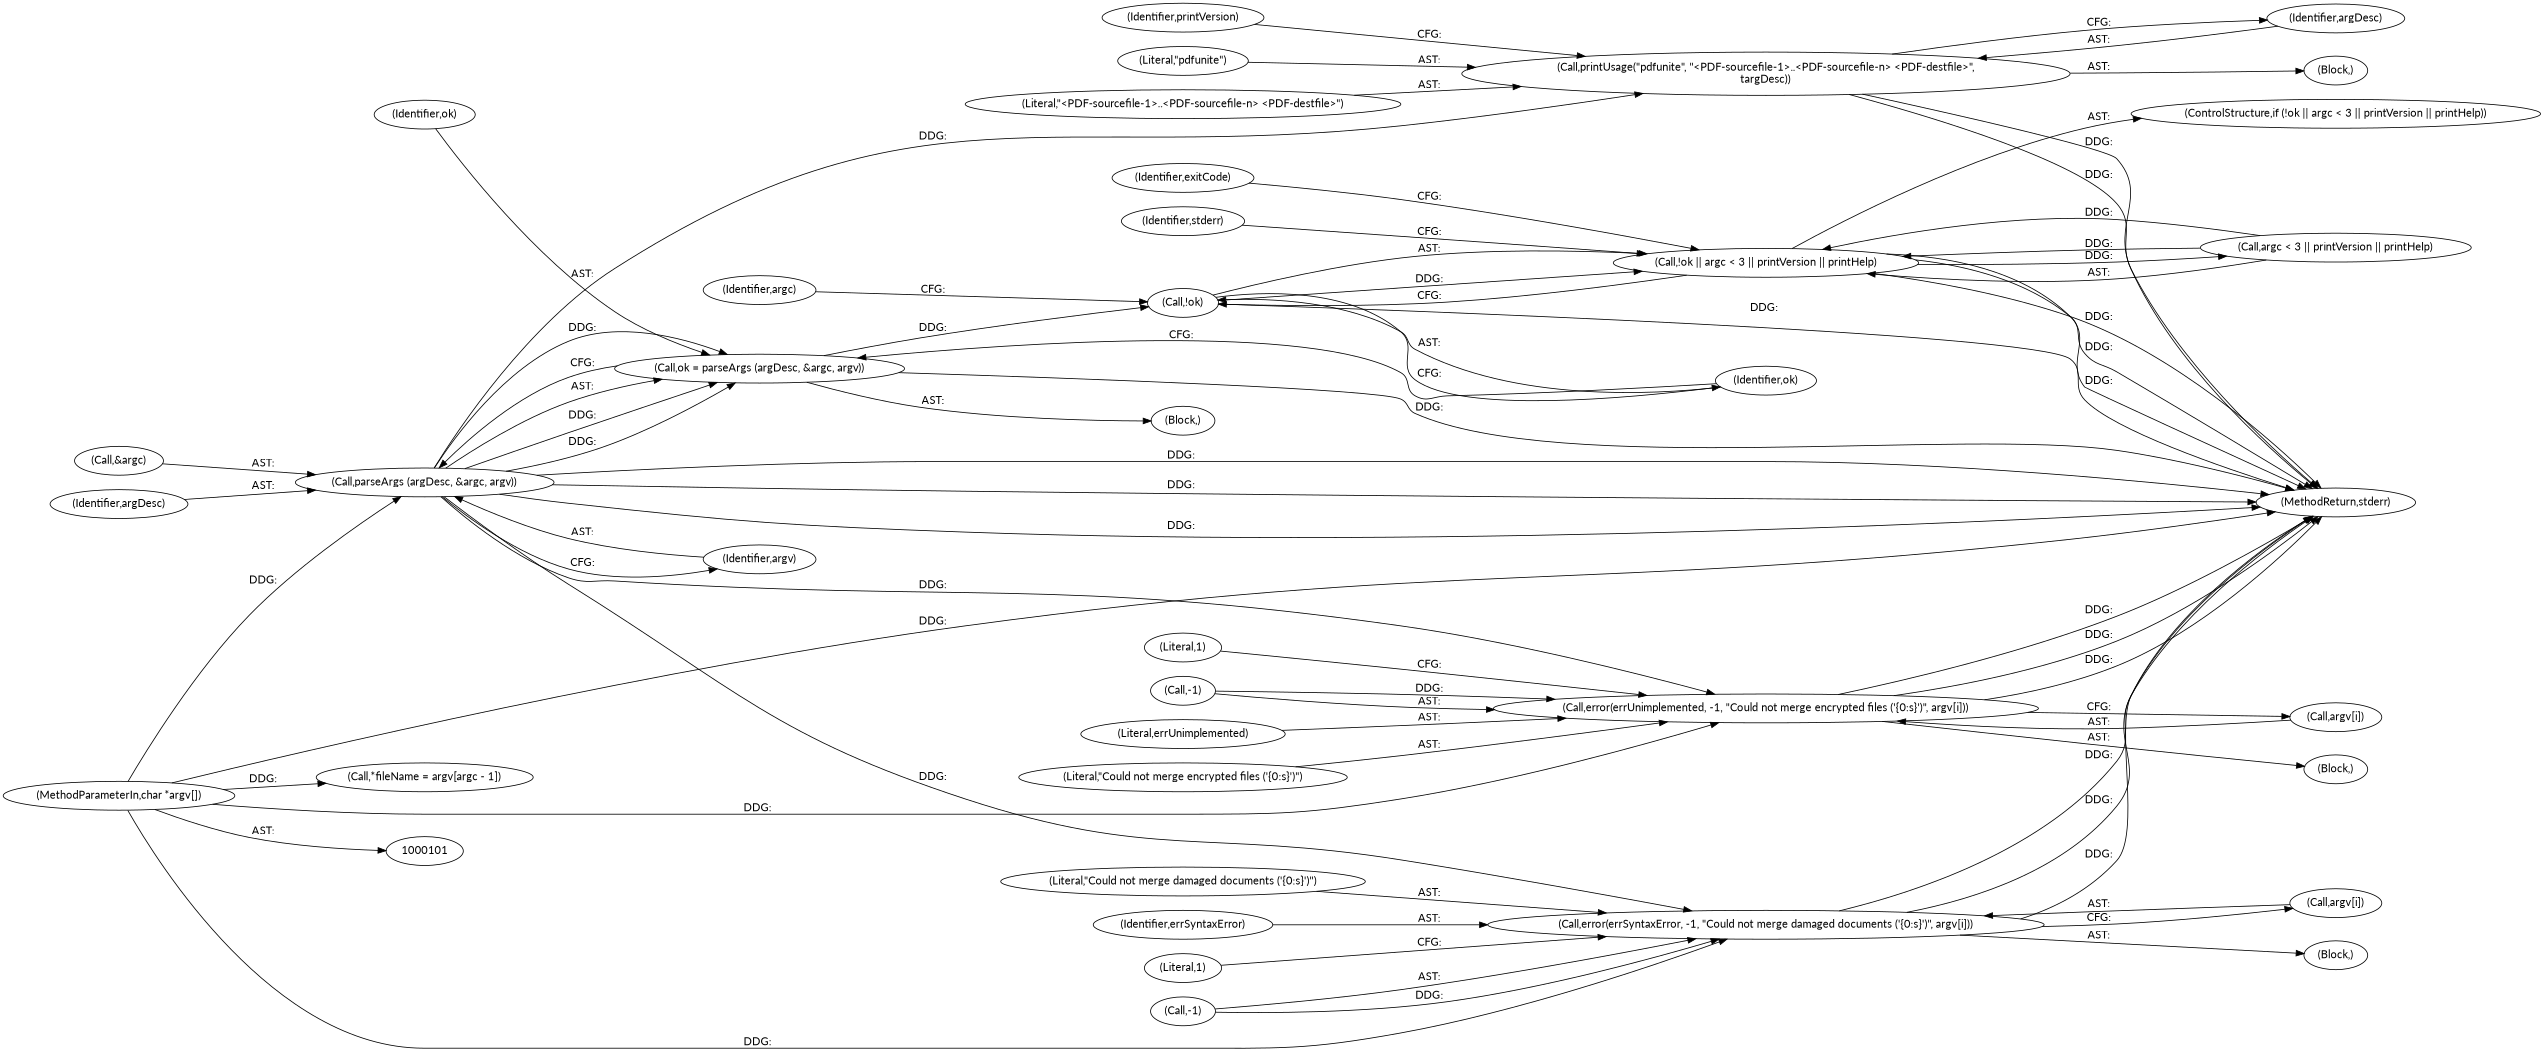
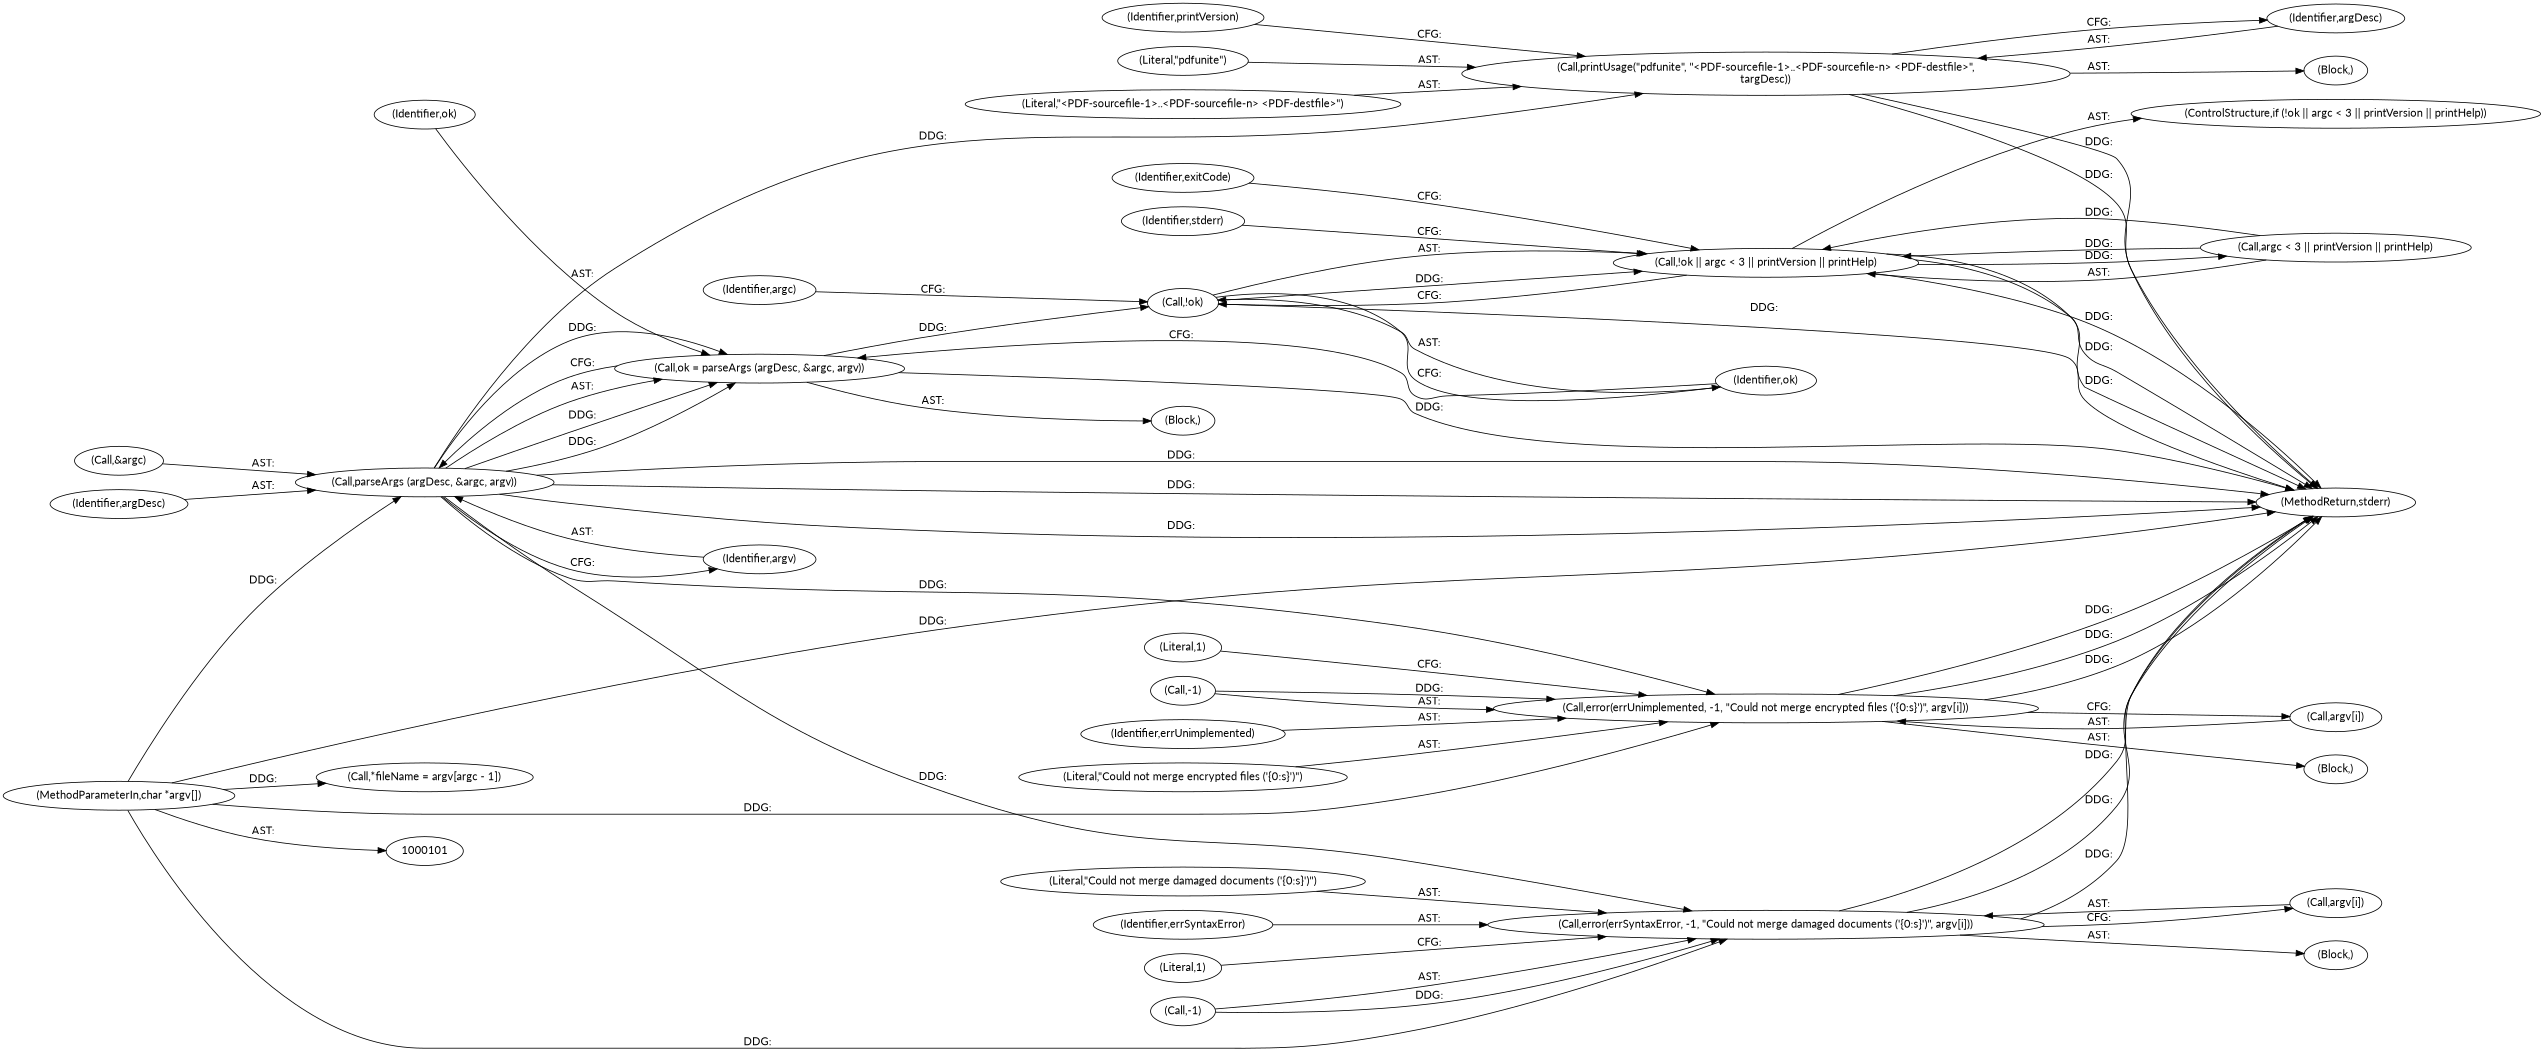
  digraph {
    fontname=Lato
    rankdir=LR
    node [fontname=Lato]
    edge [fontname=Lato]
    n1 [label="(Call,parseArgs (argDesc, &argc, argv))"]
    n2 [label="(Call,ok = parseArgs (argDesc, &argc, argv))"]
    n3 [label="(Call,printUsage(\"pdfunite\", \"<PDF-sourcefile-1>..<PDF-sourcefile-n> <PDF-destfile>\",\n\targDesc))"]
    n4 [label="(Call,error(errUnimplemented, -1, \"Could not merge encrypted files ('{0:s}')\", argv[i]))"]
    n5 [label="(Call,error(errSyntaxError, -1, \"Could not merge damaged documents ('{0:s}')\", argv[i]))"]
    n6 [label="(Identifier,argv)"]
    n7 [label="(MethodReturn,stderr)"]
    n8 [label="(Call,!ok)"]
    n9 [label="(Block,)"]
    n10 [label="(Identifier,argDesc)"]
    n11 [label="(Block,)"]
    n12 [label="(Block,)"]
    n13 [label="(Call,argv[i])"]
    n14 [label="(Block,)"]
    n15 [label="(Call,argv[i])"]
    n16 [label="(MethodParameterIn,char *argv[])"]
    n17 [label="(Call,*fileName = argv[argc - 1])"]
    1000101
    n19 [label="(Call,!ok || argc < 3 || printVersion || printHelp)"]
    n20 [label="(Identifier,ok)"]
    n21 [label="(Call,argc < 3 || printVersion || printHelp)"]
    n22 [label="(ControlStructure,if (!ok || argc < 3 || printVersion || printHelp))"]
    n23 [label="(Literal,1)"]
    n24 [label="(Call,-1)"]
    n25 [label="(Call,&argc)"]
    n26 [label="(Identifier,printVersion)"]
    n27 [label="(Identifier,exitCode)"]
    n28 [label="(Literal,\"Could not merge damaged documents ('{0:s}')\")"]
-   n29 [label="(Literal,errUnimplemented)"]
+   n29 [label="(Identifier,errUnimplemented)"]
    n30 [label="(Identifier,ok)"]
    n31 [label="(Literal,\"pdfunite\")"]
    n32 [label="(Literal,\"<PDF-sourcefile-1>..<PDF-sourcefile-n> <PDF-destfile>\")"]
    n33 [label="(Literal,\"Could not merge encrypted files ('{0:s}')\")"]
    n34 [label="(Identifier,errSyntaxError)"]
    n35 [label="(Literal,1)"]
    n36 [label="(Identifier,stderr)"]
    n37 [label="(Call,-1)"]
    n38 [label="(Identifier,argDesc)"]
    n39 [label="(Identifier,argc)"]
    n1 -> n2 [label="AST: "]
    n1 -> n2 [label="DDG: "]
    n1 -> n2 [label="DDG: "]
    n1 -> n2 [label="DDG: "]
    n1 -> n3 [label="DDG: "]
    n1 -> n4 [label="DDG: "]
    n1 -> n5 [label="DDG: "]
    n1 -> n6 [label="CFG: "]
    n1 -> n7 [label="DDG: "]
    n1 -> n7 [label="DDG: "]
    n1 -> n7 [label="DDG: "]
    n2 -> n1 [label="CFG: "]
    n2 -> n7 [label="DDG: "]
    n2 -> n8 [label="DDG: "]
    n2 -> n9 [label="AST: "]
    n3 -> n7 [label="DDG: "]
    n3 -> n7 [label="DDG: "]
    n3 -> n10 [label="CFG: "]
    n3 -> n11 [label="AST: "]
    n4 -> n7 [label="DDG: "]
    n4 -> n7 [label="DDG: "]
    n4 -> n7 [label="DDG: "]
    n4 -> n12 [label="AST: "]
    n4 -> n13 [label="CFG: "]
    n5 -> n7 [label="DDG: "]
    n5 -> n7 [label="DDG: "]
    n5 -> n7 [label="DDG: "]
    n5 -> n14 [label="AST: "]
    n5 -> n15 [label="CFG: "]
    n6 -> n1 [label="AST: "]
    n8 -> n7 [label="DDG: "]
    n8 -> n19 [label="AST: "]
    n8 -> n19 [label="DDG: "]
    n8 -> n20 [label="CFG: "]
    n10 -> n3 [label="AST: "]
    n13 -> n4 [label="AST: "]
    n15 -> n5 [label="AST: "]
    n16 -> n1 [label="DDG: "]
    n16 -> n4 [label="DDG: "]
    n16 -> n5 [label="DDG: "]
    n16 -> n7 [label="DDG: "]
    n16 -> n17 [label="DDG: "]
    n16 -> 1000101 [label="AST: "]
    n19 -> n7 [label="DDG: "]
    n19 -> n7 [label="DDG: "]
    n19 -> n7 [label="DDG: "]
    n19 -> n8 [label="CFG: "]
    n19 -> n21 [label="DDG: "]
    n19 -> n22 [label="AST: "]
    n20 -> n2 [label="CFG: "]
    n20 -> n8 [label="AST: "]
    n21 -> n19 [label="AST: "]
    n21 -> n19 [label="DDG: "]
    n21 -> n19 [label="DDG: "]
    n23 -> n4 [label="CFG: "]
    n24 -> n4 [label="AST: "]
    n24 -> n4 [label="DDG: "]
    n25 -> n1 [label="AST: "]
    n26 -> n3 [label="CFG: "]
    n27 -> n19 [label="CFG: "]
    n28 -> n5 [label="AST: "]
    n29 -> n4 [label="AST: "]
    n30 -> n2 [label="AST: "]
    n31 -> n3 [label="AST: "]
    n32 -> n3 [label="AST: "]
    n33 -> n4 [label="AST: "]
    n34 -> n5 [label="AST: "]
    n35 -> n5 [label="CFG: "]
    n36 -> n19 [label="CFG: "]
    n37 -> n5 [label="AST: "]
    n37 -> n5 [label="DDG: "]
    n38 -> n1 [label="AST: "]
    n39 -> n8 [label="CFG: "]
  }
